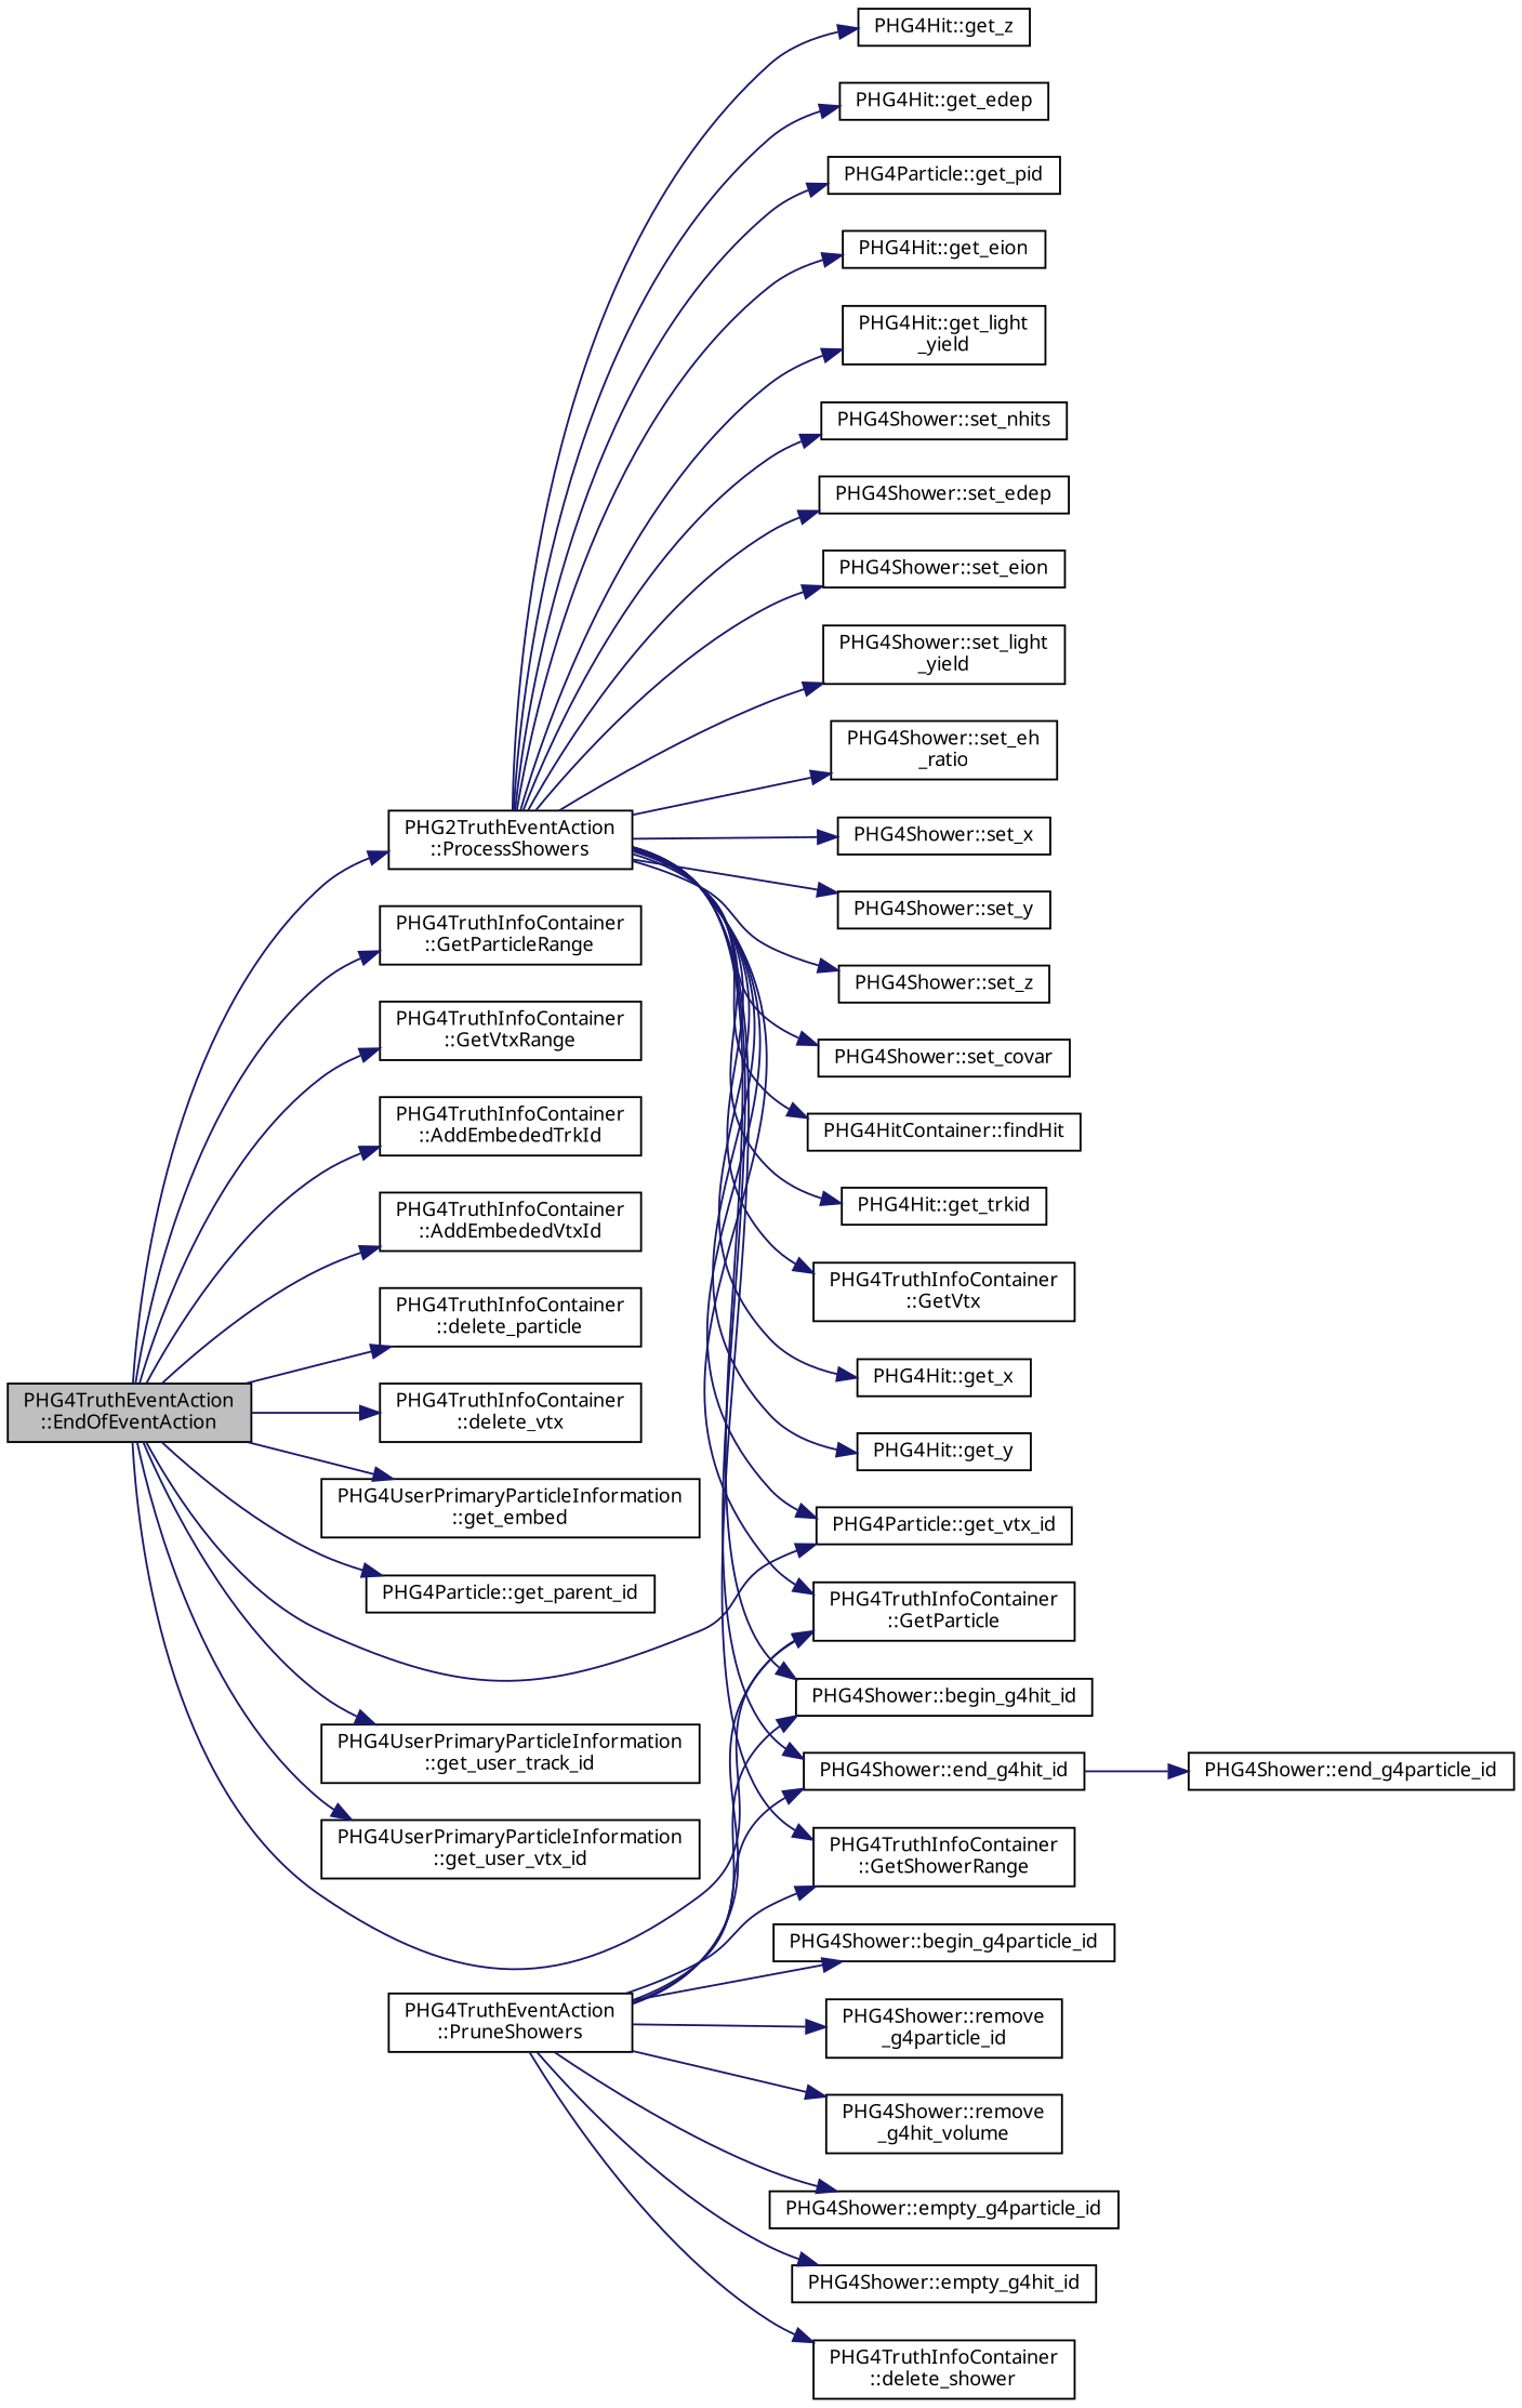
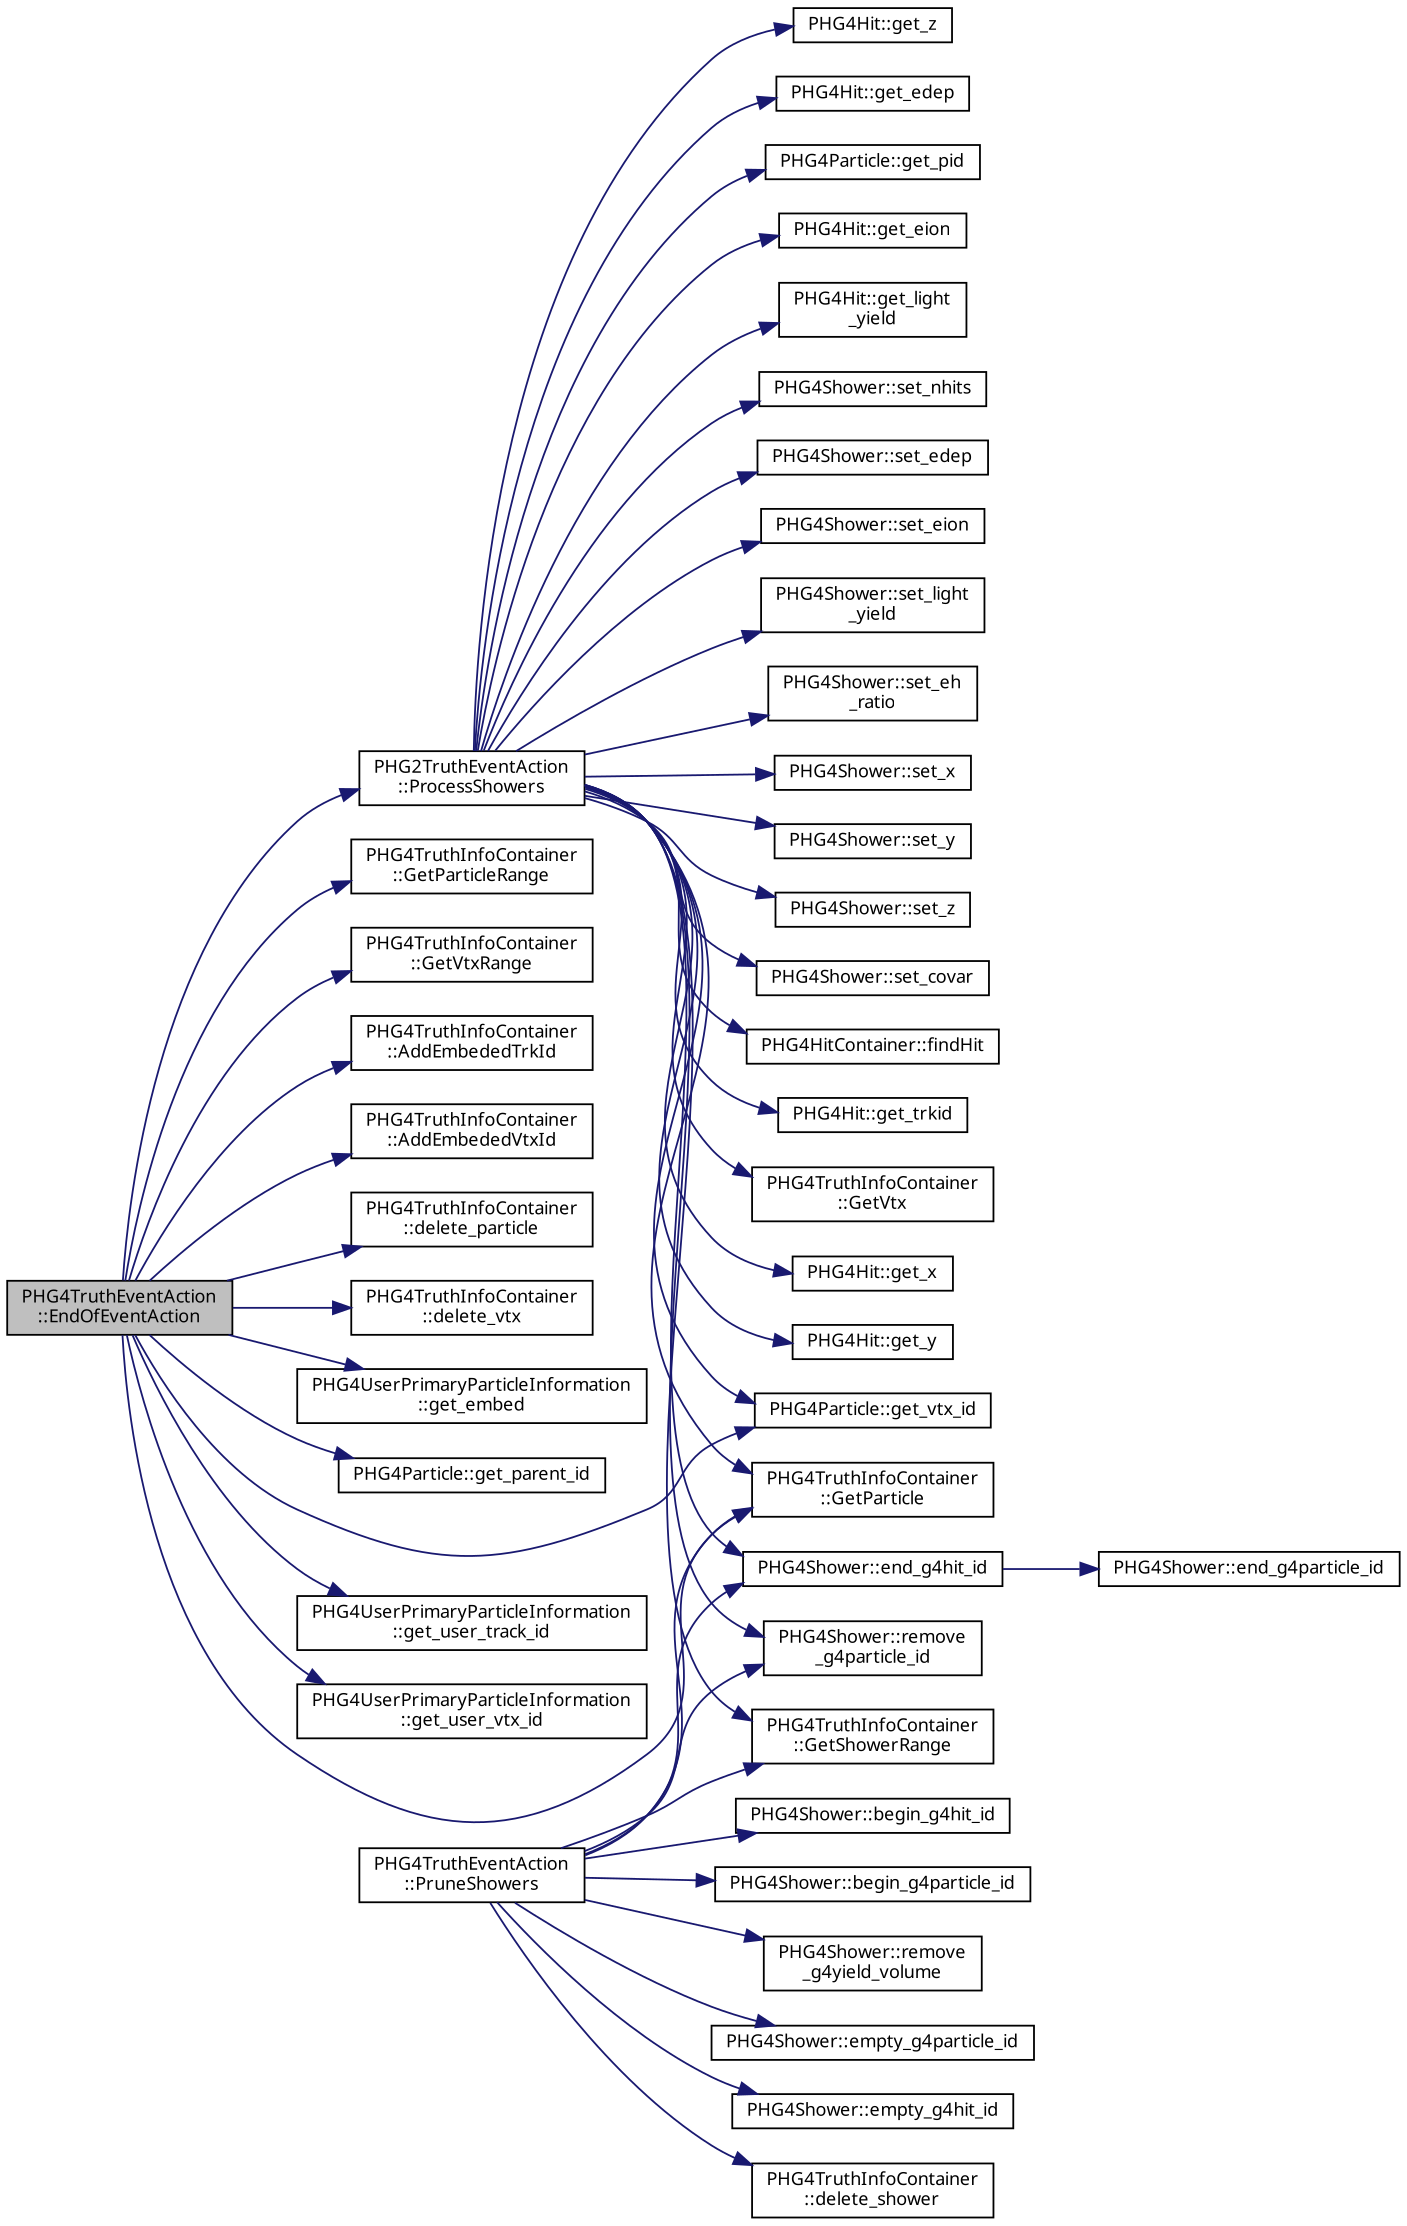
  digraph {
    fontname="Noto Sans"
    rankdir=LR
    node [color=black fontname="Noto Sans" fontsize=10 shape=record]
    edge [color=midnightblue fontname="Noto Sans" fontsize=10 labelfontname=FreeSans labelfontsize=10 style=solid]
    n1 [fillcolor=grey75 fontcolor=black height=0.2 label="PHG4TruthEventAction\l::EndOfEventAction" style=filled width=0.4]
    n2 [height=0.2 label="PHG4TruthInfoContainer\l::AddEmbededTrkId" width=0.4]
    n3 [height=0.2 label="PHG4TruthInfoContainer\l::AddEmbededVtxId" width=0.4]
    n4 [height=0.2 label="PHG4TruthInfoContainer\l::delete_particle" width=0.4]
    n5 [height=0.2 label="PHG4TruthInfoContainer\l::delete_vtx" width=0.4]
    n6 [height=0.2 label="PHG4UserPrimaryParticleInformation\l::get_embed" width=0.4]
    n7 [height=0.2 label="PHG4Particle::get_parent_id" width=0.4]
    n8 [height=0.2 label="PHG4UserPrimaryParticleInformation\l::get_user_track_id" width=0.4]
    n9 [height=0.2 label="PHG4UserPrimaryParticleInformation\l::get_user_vtx_id" width=0.4]
    n10 [height=0.2 label="PHG4Particle::get_vtx_id" width=0.4]
    n11 [height=0.2 label="PHG4TruthInfoContainer\l::GetParticle" width=0.4]
    n12 [height=0.2 label="PHG4TruthInfoContainer\l::GetParticleRange" width=0.4]
    n13 [height=0.2 label="PHG4TruthInfoContainer\l::GetVtxRange" width=0.4]
    n14 [height=0.2 label="PHG2TruthEventAction\l::ProcessShowers" width=0.4]
    n15 [height=0.2 label="PHG4TruthInfoContainer\l::GetShowerRange" width=0.4]
    n16 [height=0.2 label="PHG4Shower::begin_g4hit_id" width=0.4]
    n17 [height=0.2 label="PHG4Shower::end_g4hit_id" width=0.4]
    n18 [height=0.2 label="PHG4HitContainer::findHit" width=0.4]
    n19 [height=0.2 label="PHG4Hit::get_trkid" width=0.4]
    n20 [height=0.2 label="PHG4TruthInfoContainer\l::GetVtx" width=0.4]
    n21 [height=0.2 label="PHG4Hit::get_x" width=0.4]
    n22 [height=0.2 label="PHG4Hit::get_y" width=0.4]
    n23 [height=0.2 label="PHG4Hit::get_z" width=0.4]
    n24 [height=0.2 label="PHG4Hit::get_edep" width=0.4]
    n25 [height=0.2 label="PHG4Particle::get_pid" width=0.4]
    n26 [height=0.2 label="PHG4Hit::get_eion" width=0.4]
    n27 [height=0.2 label="PHG4Hit::get_light\l_yield" width=0.4]
    n28 [height=0.2 label="PHG4Shower::set_nhits" width=0.4]
    n29 [height=0.2 label="PHG4Shower::set_edep" width=0.4]
    n30 [height=0.2 label="PHG4Shower::set_eion" width=0.4]
    n31 [height=0.2 label="PHG4Shower::set_light\l_yield" width=0.4]
    n32 [height=0.2 label="PHG4Shower::set_eh\l_ratio" width=0.4]
    n33 [height=0.2 label="PHG4Shower::set_x" width=0.4]
    n34 [height=0.2 label="PHG4Shower::set_y" width=0.4]
    n35 [height=0.2 label="PHG4Shower::set_z" width=0.4]
    n36 [height=0.2 label="PHG4Shower::set_covar" width=0.4]
    n37 [height=0.2 label="PHG4TruthEventAction\l::PruneShowers" width=0.4]
    n38 [height=0.2 label="PHG4Shower::begin_g4particle_id" width=0.4]
    n39 [height=0.2 label="PHG4Shower::remove\l_g4particle_id" width=0.4]
-   n40 [height=0.2 label="PHG4Shower::remove\l_g4hit_volume" width=0.4]
+   n40 [height=0.2 label="PHG4Shower::remove\l_g4yield_volume" width=0.4]
    n41 [height=0.2 label="PHG4Shower::empty_g4particle_id" width=0.4]
    n42 [height=0.2 label="PHG4Shower::empty_g4hit_id" width=0.4]
    n43 [height=0.2 label="PHG4TruthInfoContainer\l::delete_shower" width=0.4]
    n44 [height=0.2 label="PHG4Shower::end_g4particle_id" width=0.4]
    n1 -> n2
    n1 -> n3
    n1 -> n4
    n1 -> n5
    n1 -> n6
    n1 -> n7
    n1 -> n8
    n1 -> n9
    n1 -> n10
    n1 -> n11
    n1 -> n12
    n1 -> n13
    n1 -> n14
    n14 -> n10
    n14 -> n11
    n14 -> n15
-   n14 -> n16
+   n14 -> n39
    n14 -> n17
    n14 -> n18
    n14 -> n19
    n14 -> n20
    n14 -> n21
    n14 -> n22
    n14 -> n23
    n14 -> n24
    n14 -> n25
    n14 -> n26
    n14 -> n27
    n14 -> n28
    n14 -> n29
    n14 -> n30
    n14 -> n31
    n14 -> n32
    n14 -> n33
    n14 -> n34
    n14 -> n35
    n14 -> n36
    n17 -> n44
    n37 -> n11
    n37 -> n15
    n37 -> n16
    n37 -> n17
    n37 -> n38
    n37 -> n39
    n37 -> n40
    n37 -> n41
    n37 -> n42
    n37 -> n43
  }
